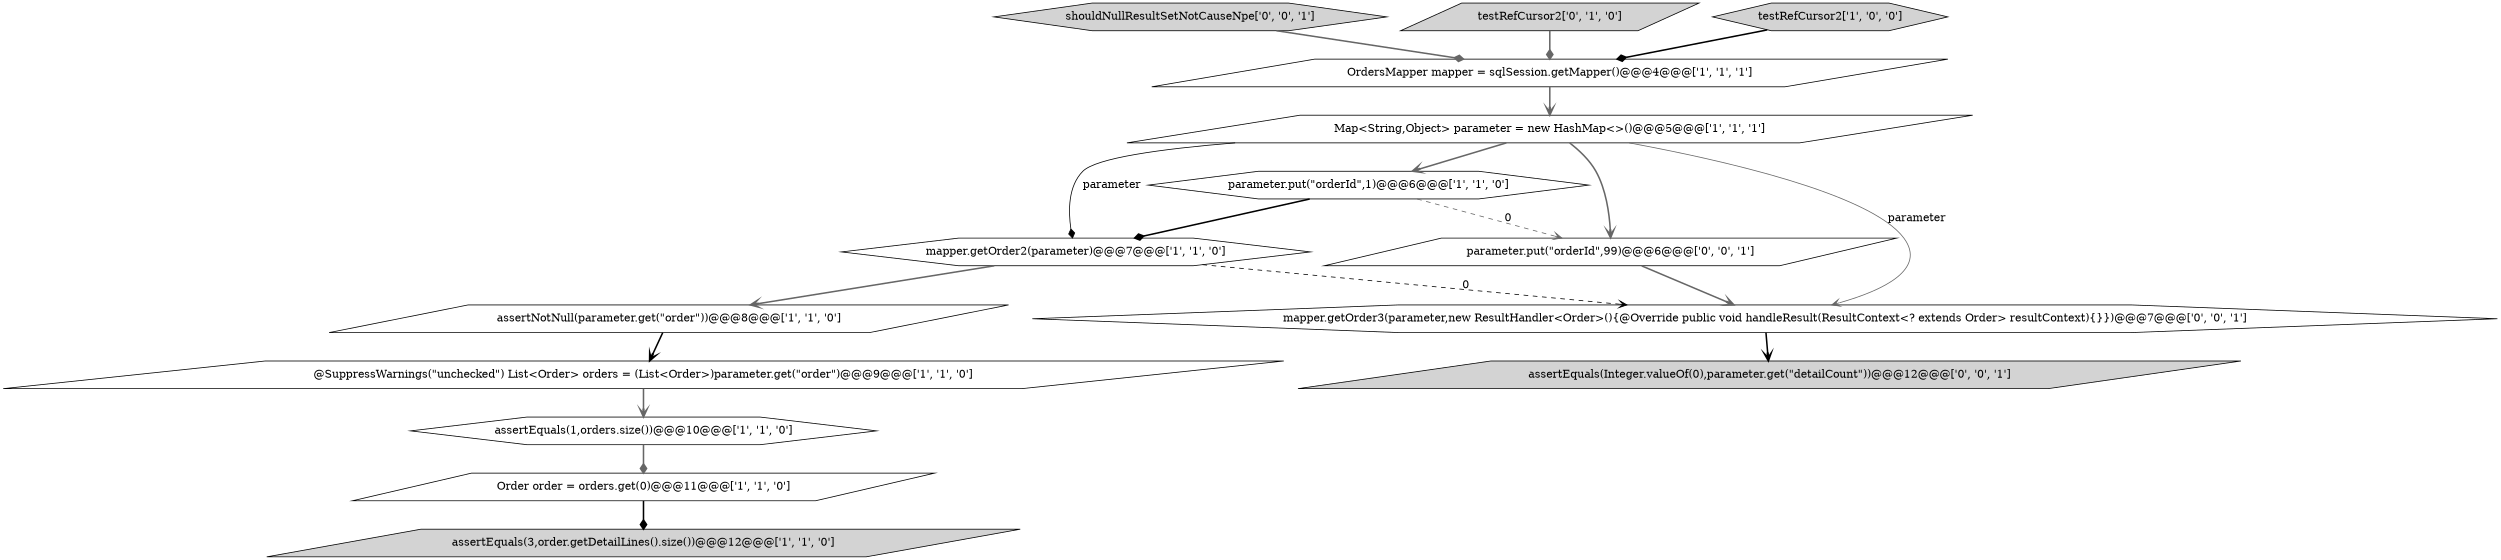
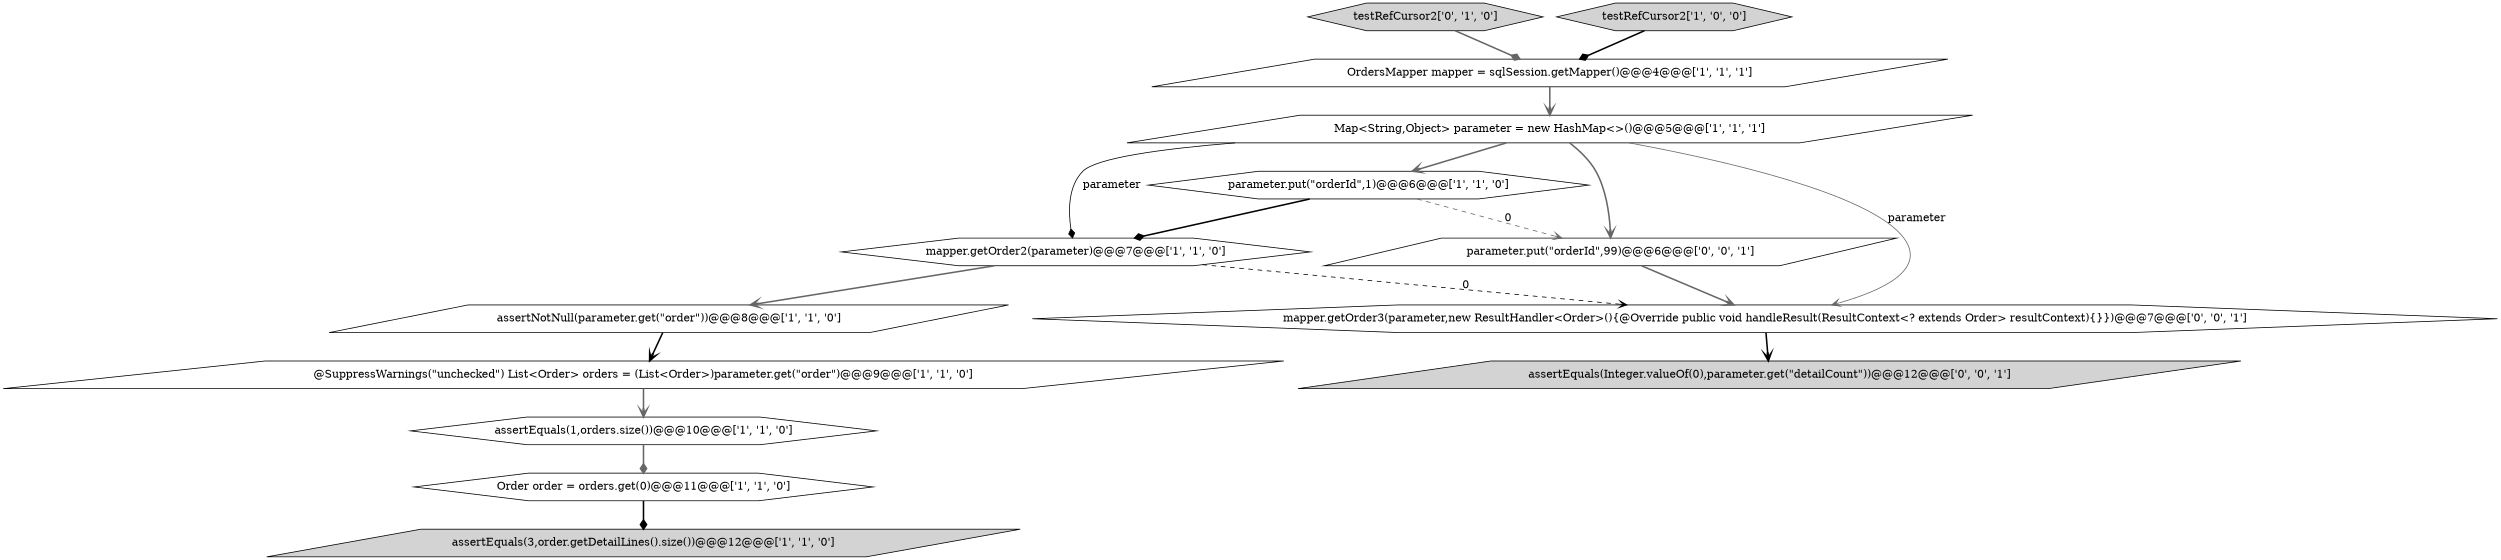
  digraph {
    node [fillcolor=white shape=parallelogram style=filled]
    edge [arrowhead=vee color=gray40 style=bold]
    n1 [label="OrdersMapper mapper = sqlSession.getMapper()@@@4@@@['1', '1', '1']"]
    n2 [label="Map<String,Object> parameter = new HashMap<>()@@@5@@@['1', '1', '1']"]
    n3 [label="mapper.getOrder2(parameter)@@@7@@@['1', '1', '0']" shape=hexagon]
    n4 [label="mapper.getOrder3(parameter,new ResultHandler<Order>(){@Override public void handleResult(ResultContext<? extends Order> resultContext){}})@@@7@@@['0', '0', '1']" shape=hexagon]
    n5 [label="parameter.put(\"orderId\",1)@@@6@@@['1', '1', '0']" shape=hexagon]
    n6 [label="parameter.put(\"orderId\",99)@@@6@@@['0', '0', '1']"]
    n7 [label="assertNotNull(parameter.get(\"order\"))@@@8@@@['1', '1', '0']"]
    n8 [label="@SuppressWarnings(\"unchecked\") List<Order> orders = (List<Order>)parameter.get(\"order\")@@@9@@@['1', '1', '0']"]
    n9 [fillcolor=lightgray label="assertEquals(Integer.valueOf(0),parameter.get(\"detailCount\"))@@@12@@@['0', '0', '1']"]
    n10 [label="assertEquals(1,orders.size())@@@10@@@['1', '1', '0']" shape=hexagon]
-   n11 [label="Order order = orders.get(0)@@@11@@@['1', '1', '0']"]
+   n11 [label="Order order = orders.get(0)@@@11@@@['1', '1', '0']" shape=hexagon]
    n12 [fillcolor=lightgray label="assertEquals(3,order.getDetailLines().size())@@@12@@@['1', '1', '0']"]
-   n13 [fillcolor=lightgray label="shouldNullResultSetNotCauseNpe['0', '0', '1']" shape=hexagon]
-   n14 [fillcolor=lightgray label="testRefCursor2['0', '1', '0']"]
+   n14 [fillcolor=lightgray label="testRefCursor2['0', '1', '0']" shape=hexagon]
    n15 [fillcolor=lightgray label="testRefCursor2['1', '0', '0']" shape=hexagon]
    n1 -> n2
    n2 -> n3 [arrowhead=diamond color=black label=parameter style=solid]
    n2 -> n4 [label=parameter style=solid]
    n2 -> n5
    n2 -> n6
    n3 -> n4 [color=black label=0 style=dashed]
    n3 -> n7
    n4 -> n9 [color=black]
    n5 -> n3 [arrowhead=diamond color=black]
    n5 -> n6 [label=0 style=dashed]
    n6 -> n4
    n7 -> n8 [color=black]
    n8 -> n10
    n10 -> n11 [arrowhead=diamond]
    n11 -> n12 [arrowhead=diamond color=black]
-   n13 -> n1 [arrowhead=diamond]
    n14 -> n1 [arrowhead=diamond]
    n15 -> n1 [arrowhead=diamond color=black]
  }
